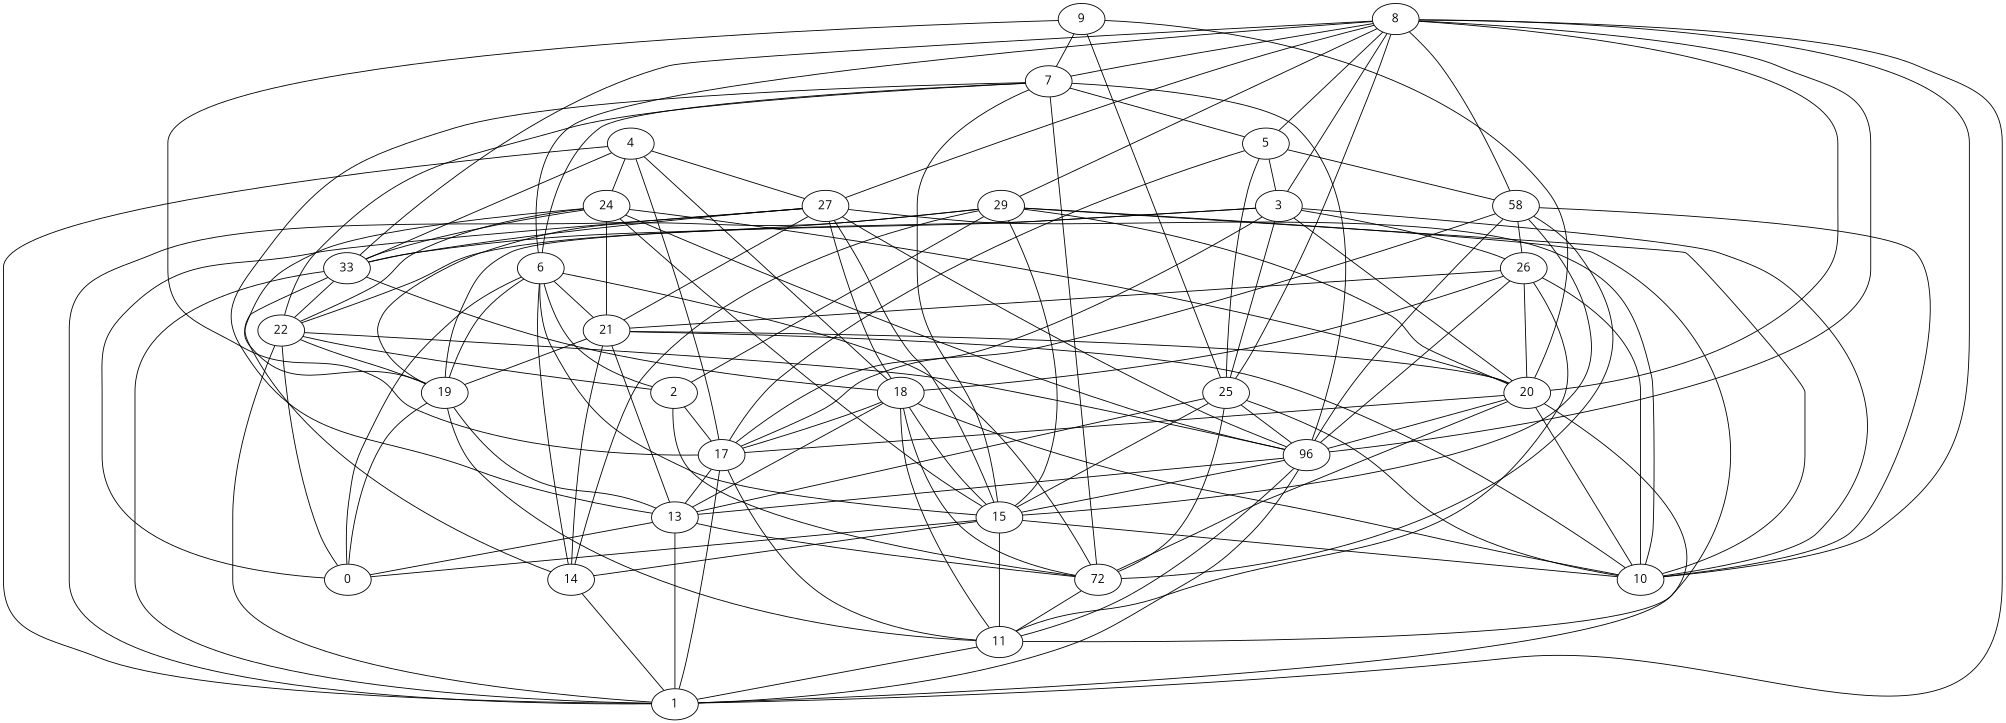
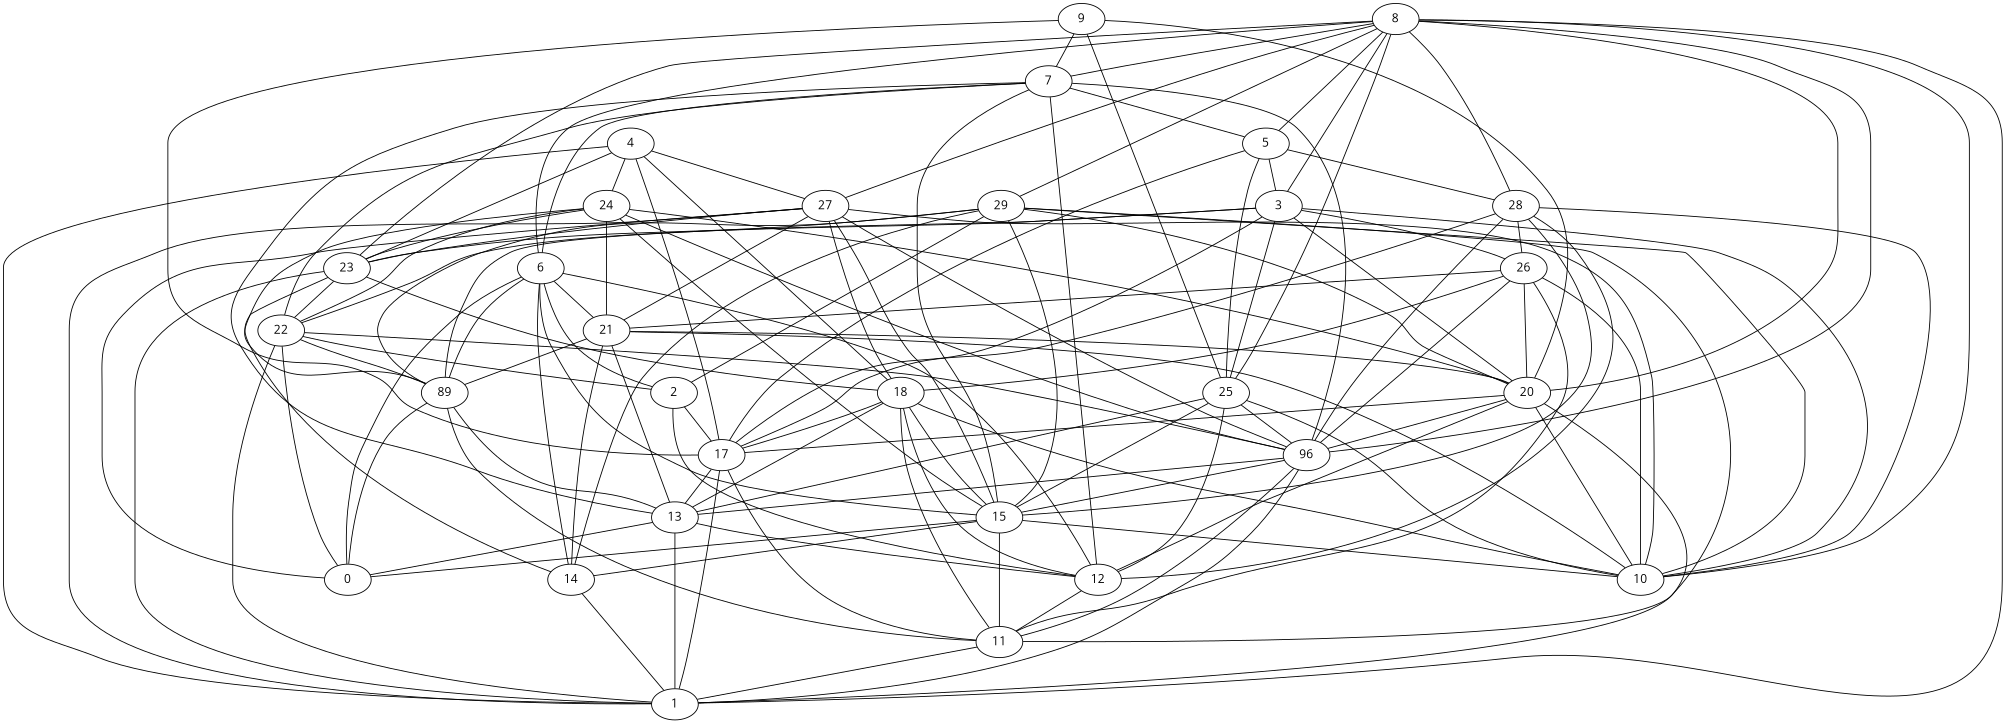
  digraph {
    fontname="Open Sans"
    node [fontname="Open Sans"]
    edge [color=black dir=none fontname="Open Sans"]
    4
    17
    24
    18
-   23 [label=33]
+   23
    1
    27
    11
    13
    22
    21
-   19
+   19 [label=89]
    20
    n14 [label=96]
    15
    10
-   12 [label=72]
+   12
    14
    2
    0
    29
    26
-   28 [label=58]
+   28
    9
    7
    25
    5
    6
    3
    8
    subgraph sub_1 {
      4
      17
      24
      18
      23
      1
      27
      11
      13
      22
      21
      19
      20
      n14
      15
      10
      12
      14
      2
      0
      29
      26
      28
      9
      7
      25
      5
      6
      3
      8
    }
    4 -> 17
    4 -> 24
    4 -> 18
    4 -> 23
    4 -> 1
    4 -> 27
    17 -> 1
    17 -> 11
    17 -> 13
    24 -> 23
    24 -> 22
    24 -> 21
    24 -> 19
    24 -> 20
    24 -> n14
    24 -> 15
    18 -> 17
    18 -> 11
    18 -> 13
    18 -> 15
    18 -> 10
    18 -> 12
    23 -> 18
    23 -> 1
    23 -> 22
    23 -> 14
    27 -> 18
    27 -> 23
    27 -> 1
    27 -> 21
    27 -> n14
    27 -> 15
    27 -> 10
    27 -> 0
    11 -> 1
    13 -> 1
    13 -> 12
    13 -> 0
    22 -> 1
    22 -> 19
    22 -> n14
    22 -> 2
    22 -> 0
    21 -> 13
    21 -> 19
    21 -> 20
    21 -> 10
    21 -> 14
    19 -> 11
    19 -> 13
    19 -> 0
    20 -> 17
    20 -> 1
    20 -> n14
    20 -> 10
    20 -> 12
    n14 -> 1
    n14 -> 11
    n14 -> 13
    n14 -> 15
    15 -> 11
    15 -> 10
    15 -> 14
    15 -> 0
    12 -> 11
    14 -> 1
    2 -> 17
    2 -> 12
    29 -> 23
    29 -> 11
    29 -> 19
    29 -> 20
    29 -> 15
    29 -> 10
    29 -> 14
    29 -> 2
    26 -> 18
    26 -> 11
    26 -> 21
    26 -> 20
    26 -> n14
    26 -> 10
    28 -> 17
    28 -> n14
    28 -> 15
    28 -> 10
    28 -> 12
    28 -> 26
    9 -> 17
    9 -> 20
    9 -> 7
    9 -> 25
    7 -> 13
    7 -> 22
    7 -> n14
    7 -> 15
    7 -> 12
    7 -> 5
    7 -> 6
    25 -> 13
    25 -> n14
    25 -> 15
    25 -> 10
    25 -> 12
    5 -> 17
    5 -> 28
    5 -> 25
    5 -> 3
    6 -> 21
    6 -> 19
    6 -> 15
    6 -> 12
    6 -> 14
    6 -> 2
    6 -> 0
    3 -> 17
    3 -> 22
    3 -> 19
    3 -> 20
    3 -> 10
    3 -> 26
    3 -> 25
    8 -> 23
    8 -> 1
    8 -> 27
    8 -> 20
    8 -> n14
    8 -> 10
    8 -> 29
    8 -> 28
    8 -> 7
    8 -> 25
    8 -> 5
    8 -> 6
    8 -> 3
  }
